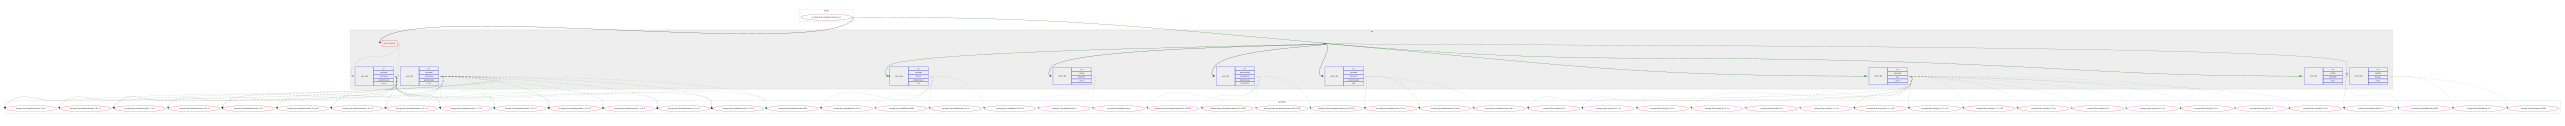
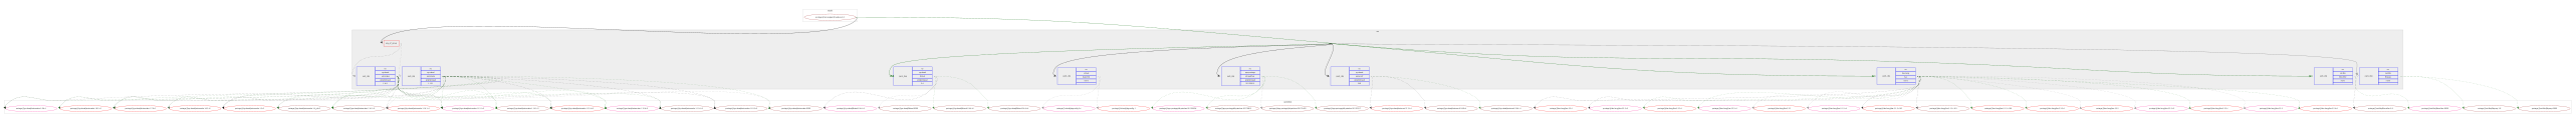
  digraph {
    compound=true
    concentrate=true
    fontname=Ubuntu
    fontsize=10
    newrank=true
    rankdir=TB
    ranksep=1.5
    node [color=brown fontname=Ubuntu fontsize=10]
    edge [arrowhead=vee color=darkgreen fontname=Ubuntu headport=w style=dotted tailport=e weight=100]
    n1 [label="portage://net-analyzer/tracebox-0.2" width=4]
    n2 [color=blue label=<<TABLE BORDER="0" CELLBORDER="1" CELLSPACING="0" CELLPADDING="4" WIDTH="220"><TR><TD ROWSPAN="6" CELLPADDING="30">pack_dep</TD></TR><TR><TD WIDTH="110">no</TD></TR><TR><TD>sys-devel</TD></TR><TR><TD>automake</TD></TR><TR><TD>greaterequal</TD></TR><TR><TD>1.16.1</TD></TR></TABLE>> shape=none]
    n3 [color=blue label=<<TABLE BORDER="0" CELLBORDER="1" CELLSPACING="0" CELLPADDING="4" WIDTH="220"><TR><TD ROWSPAN="6" CELLPADDING="30">pack_dep</TD></TR><TR><TD WIDTH="110">no</TD></TR><TR><TD>sys-devel</TD></TR><TR><TD>automake</TD></TR><TR><TD>greaterequal</TD></TR><TR><TD>1.15.1</TD></TR></TABLE>> shape=none]
    n4 [color=red label=<<TABLE BORDER="0" CELLBORDER="1" CELLSPACING="0" CELLPADDING="4"><TR><TD CELLPADDING="10">any_of_group</TD></TR></TABLE>> shape=none]
    n5 [color=blue label=<<TABLE BORDER="0" CELLBORDER="1" CELLSPACING="0" CELLPADDING="4" WIDTH="220"><TR><TD ROWSPAN="6" CELLPADDING="30">pack_dep</TD></TR><TR><TD WIDTH="110">no</TD></TR><TR><TD>app-portage</TD></TR><TR><TD>elt-patches</TD></TR><TR><TD>greaterequal</TD></TR><TR><TD>20170815</TD></TR></TABLE>> shape=none]
    n6 [color=blue label=<<TABLE BORDER="0" CELLBORDER="1" CELLSPACING="0" CELLPADDING="4" WIDTH="220"><TR><TD ROWSPAN="6" CELLPADDING="30">pack_dep</TD></TR><TR><TD WIDTH="110">no</TD></TR><TR><TD>sys-devel</TD></TR><TR><TD>autoconf</TD></TR><TR><TD>greaterequal</TD></TR><TR><TD>2.69</TD></TR></TABLE>> shape=none]
    n7 [color=blue label=<<TABLE BORDER="0" CELLBORDER="1" CELLSPACING="0" CELLPADDING="4" WIDTH="220"><TR><TD ROWSPAN="6" CELLPADDING="30">pack_dep</TD></TR><TR><TD WIDTH="110">no</TD></TR><TR><TD>sys-devel</TD></TR><TR><TD>libtool</TD></TR><TR><TD>greaterequal</TD></TR><TR><TD>2.4</TD></TR></TABLE>> shape=none]
    n8 [color=blue label=<<TABLE BORDER="0" CELLBORDER="1" CELLSPACING="0" CELLPADDING="4" WIDTH="220"><TR><TD ROWSPAN="6" CELLPADDING="30">pack_dep</TD></TR><TR><TD WIDTH="110">no</TD></TR><TR><TD>virtual</TD></TR><TR><TD>pkgconfig</TD></TR><TR><TD>none</TD></TR><TR><TD></TD></TR></TABLE>> shape=none]
    n9 [color=blue label=<<TABLE BORDER="0" CELLBORDER="1" CELLSPACING="0" CELLPADDING="4" WIDTH="220"><TR><TD ROWSPAN="6" CELLPADDING="30">pack_dep</TD></TR><TR><TD WIDTH="110">no</TD></TR><TR><TD>dev-lang</TD></TR><TR><TD>lua</TD></TR><TR><TD>none</TD></TR><TR><TD></TD></TR></TABLE>> shape=none]
    n10 [color=blue label=<<TABLE BORDER="0" CELLBORDER="1" CELLSPACING="0" CELLPADDING="4" WIDTH="220"><TR><TD ROWSPAN="6" CELLPADDING="30">pack_dep</TD></TR><TR><TD WIDTH="110">no</TD></TR><TR><TD>net-libs</TD></TR><TR><TD>libcrafter</TD></TR><TR><TD>none</TD></TR><TR><TD></TD></TR></TABLE>> shape=none]
    n11 [color=blue label=<<TABLE BORDER="0" CELLBORDER="1" CELLSPACING="0" CELLPADDING="4" WIDTH="220"><TR><TD ROWSPAN="6" CELLPADDING="30">pack_dep</TD></TR><TR><TD WIDTH="110">no</TD></TR><TR><TD>net-libs</TD></TR><TR><TD>libpcap</TD></TR><TR><TD>none</TD></TR><TR><TD></TD></TR></TABLE>> shape=none]
    n12 [label="portage://sys-devel/automake-1.10.3-r3" width=4]
    n13 [label="portage://sys-devel/automake-1.11.6-r3" width=4]
    n14 [color=deeppink label="portage://sys-devel/automake-1.12.6-r2" width=4]
    n15 [color=red label="portage://sys-devel/automake-1.13.4-r2" width=4]
    n16 [label="portage://sys-devel/automake-1.14.1-r2" width=4]
    n17 [color=deeppink label="portage://sys-devel/automake-1.15.1-r2" width=4]
    n18 [color=red label="portage://sys-devel/automake-1.16.1-r1" width=4]
    n19 [label="portage://sys-devel/automake-1.16.1-r2" width=4]
    n20 [label="portage://sys-devel/automake-1.4_p6-r2" width=4]
    n21 [color=red label="portage://sys-devel/automake-1.5-r2" width=4]
    n22 [color=red label="portage://sys-devel/automake-1.6.3-r2" width=4]
    n23 [color=red label="portage://sys-devel/automake-1.7.9-r3" width=4]
    n24 [color=red label="portage://sys-devel/automake-1.8.5-r5" width=4]
    n25 [color=deeppink label="portage://sys-devel/automake-1.9.6-r5" width=4]
    n26 [label="portage://sys-devel/automake-9999" width=4]
    n27 [label="portage://app-portage/elt-patches-20170317" width=4]
    n28 [label="portage://app-portage/elt-patches-20170422" width=4]
    n29 [label="portage://app-portage/elt-patches-20170815" width=4]
    n30 [color=deeppink label="portage://app-portage/elt-patches-20170826.1" width=4]
    n31 [color=red label="portage://sys-devel/autoconf-2.13-r1" width=4]
    n32 [label="portage://sys-devel/autoconf-2.64-r1" width=4]
    n33 [label="portage://sys-devel/autoconf-2.69-r4" width=4]
    n34 [color=deeppink label="portage://sys-devel/libtool-2.4.6-r3" width=4]
    n35 [label="portage://sys-devel/libtool-2.4.6-r4" width=4]
    n36 [label="portage://sys-devel/libtool-2.4.6-r5" width=4]
    n37 [label="portage://sys-devel/libtool-9999" width=4]
    n38 [color=deeppink label="portage://virtual/pkgconfig-0-r1" width=4]
    n39 [color=red label="portage://virtual/pkgconfig-1" width=4]
    n40 [color=red label="portage://dev-lang/lua-5.1.5-r100" width=4]
    n41 [label="portage://dev-lang/lua-5.1.5-r101" width=4]
-   n42 [color=red label="portage://dev-lang/lang-5.1.5-r102" width=4]
+   n42 [color=red label="portage://dev-lang/lua-5.1.5-r102" width=4]
    n43 [color=deeppink label="portage://dev-lang/lua-5.1.5-r4" width=4]
    n44 [color=red label="portage://dev-lang/lua-5.2.3" width=4]
    n45 [color=deeppink label="portage://dev-lang/lua-5.2.3-r1" width=4]
    n46 [color=red label="portage://dev-lang/lua-5.2.3-r2" width=4]
    n47 [color=deeppink label="portage://dev-lang/lua-5.2.3-r3" width=4]
    n48 [color=red label="portage://dev-lang/lua-5.2.4" width=4]
    n49 [color=red label="portage://dev-lang/lua-5.2.4-r1" width=4]
    n50 [color=deeppink label="portage://dev-lang/lua-5.3.3" width=4]
    n51 [color=red label="portage://dev-lang/lua-5.3.3-r1" width=4]
    n52 [color=deeppink label="portage://dev-lang/lua-5.3.3-r2" width=4]
    n53 [color=red label="portage://dev-lang/lua-5.3.5" width=4]
    n54 [color=red label="portage://dev-lang/lua-5.3.5-r1" width=4]
    n55 [label="portage://net-libs/libcrafter-0.3" width=4]
    n56 [color=deeppink label="portage://net-libs/libcrafter-9999" width=4]
    n57 [label="portage://net-libs/libpcap-1.9.1" width=4]
    n58 [label="portage://net-libs/libpcap-9999" width=4]
    subgraph cluster_1 {
      color=gray
      label=<<i>ebuild</i>>
      rank=same
      n1
    }
    subgraph cluster_2 {
      color=gray
      label=<<i>dependencies</i>>
      subgraph cluster_3 {
        color=gray
        fillcolor="#eeeeee"
        label=<<i>compile</i>>
        style=filled
        subgraph sub_4 {
          color=gray
          fillcolor="#eeeeee"
          label=<<i>compile</i>>
          style=filled
          n4
          subgraph sub_5 {
            color=gray
            fillcolor="#eeeeee"
            label=<<i>compile</i>>
            style=filled
            n2
          }
          subgraph sub_6 {
            color=gray
            fillcolor="#eeeeee"
            label=<<i>compile</i>>
            style=filled
            n3
          }
        }
        subgraph sub_7 {
          color=gray
          fillcolor="#eeeeee"
          label=<<i>compile</i>>
          style=filled
          n5
        }
        subgraph sub_8 {
          color=gray
          fillcolor="#eeeeee"
          label=<<i>compile</i>>
          style=filled
          n6
        }
        subgraph sub_9 {
          color=gray
          fillcolor="#eeeeee"
          label=<<i>compile</i>>
          style=filled
          n7
        }
        subgraph sub_10 {
          color=gray
          fillcolor="#eeeeee"
          label=<<i>compile</i>>
          style=filled
          n8
        }
      }
      subgraph cluster_11 {
        color=gray
        fillcolor="#eeeeee"
        label=<<i>compile and run</i>>
        style=filled
        subgraph sub_12 {
          color=gray
          fillcolor="#eeeeee"
          label=<<i>compile and run</i>>
          style=filled
          n9
        }
        subgraph sub_13 {
          color=gray
          fillcolor="#eeeeee"
          label=<<i>compile and run</i>>
          style=filled
          n10
        }
        subgraph sub_14 {
          color=gray
          fillcolor="#eeeeee"
          label=<<i>compile and run</i>>
          style=filled
          n11
        }
      }
      subgraph cluster_15 {
        color=gray
        fillcolor="#eeeeee"
        label=<<i>run</i>>
        style=filled
      }
    }
    subgraph cluster_16 {
      color=gray
      label=<<i>candidates</i>>
      rank=same
      subgraph sub_17 {
        color=black
        label=<<i>candidates</i>>
        nodesep=1
        rank=same
        n12
        n13
        n14
        n15
        n16
        n17
        n18
        n19
        n20
        n21
        n22
        n23
        n24
        n25
        n26
      }
      subgraph sub_18 {
        color=black
        label=<<i>candidates</i>>
        nodesep=1
        rank=same
        n12
        n13
        n14
        n15
        n16
        n17
        n18
        n19
        n20
        n21
        n22
        n23
        n24
        n25
        n26
      }
      subgraph sub_19 {
        color=black
        label=<<i>candidates</i>>
        nodesep=1
        rank=same
        n27
        n28
        n29
        n30
      }
      subgraph sub_20 {
        color=black
        label=<<i>candidates</i>>
        nodesep=1
        rank=same
        n31
        n32
        n33
      }
      subgraph sub_21 {
        color=black
        label=<<i>candidates</i>>
        nodesep=1
        rank=same
        n34
        n35
        n36
        n37
      }
      subgraph sub_22 {
        color=black
        label=<<i>candidates</i>>
        nodesep=1
        rank=same
        n38
        n39
      }
      subgraph sub_23 {
        color=black
        label=<<i>candidates</i>>
        nodesep=1
        rank=same
        n40
        n41
        n42
        n43
        n44
        n45
        n46
        n47
        n48
        n49
        n50
        n51
        n52
        n53
        n54
      }
      subgraph sub_24 {
        color=black
        label=<<i>candidates</i>>
        nodesep=1
        rank=same
        n55
        n56
      }
      subgraph sub_25 {
        color=black
        label=<<i>candidates</i>>
        nodesep=1
        rank=same
        n57
        n58
      }
    }
    n1 -> n4 [color=black style=solid weight=20]
    n1 -> n5 [color=black style=solid weight=20]
    n1 -> n6 [color=black style=solid weight=20]
    n1 -> n7 [style=solid weight=20]
    n1 -> n8 [color=black style=solid weight=20]
    n1 -> n9 [arrowhead=odotvee style=solid weight=20]
    n1 -> n10 [arrowhead=odotvee style=solid weight=20]
    n1 -> n11 [arrowhead=odotvee color=gray40 style=solid weight=20]
    n2 -> n12 [color=black]
    n2 -> n13
    n2 -> n14
    n2 -> n15
    n2 -> n16
    n2 -> n17 [color=black]
    n2 -> n18 [color=black]
    n2 -> n19
    n2 -> n20 [color=gray40]
    n2 -> n21 [color=black]
    n2 -> n22
    n2 -> n23 [color=black]
    n2 -> n24 [color=gray40]
    n2 -> n25
    n2 -> n26 [color=gray40]
    n3 -> n12 [color=black]
    n3 -> n13 [color=black]
    n3 -> n14
    n3 -> n15 [color=black]
    n3 -> n16
    n3 -> n17
    n3 -> n18 [color=gray40]
    n3 -> n19
    n3 -> n20
    n3 -> n21 [color=black]
    n3 -> n22 [color=gray40]
    n3 -> n23
    n3 -> n24
    n3 -> n25 [color=black]
    n3 -> n26
    n4 -> n2 [arrowhead=oinv color=black weight=20]
    n4 -> n3 [arrowhead=oinv color=gray40 weight=20]
    n5 -> n27
    n5 -> n28 [color=gray40]
    n5 -> n29
    n5 -> n30
    n6 -> n31 [color=black]
    n6 -> n32
    n6 -> n33 [color=black]
    n7 -> n34 [color=black]
    n7 -> n35
    n7 -> n36
    n7 -> n37 [color=gray40]
    n8 -> n38 [color=gray40]
    n8 -> n39 [color=gray40]
    n9 -> n40
    n9 -> n41 [color=black]
    n9 -> n42 [color=black]
    n9 -> n43 [color=gray40]
    n9 -> n44 [color=gray40]
    n9 -> n45
    n9 -> n46
    n9 -> n47 [color=black]
    n9 -> n48 [color=black]
    n9 -> n49
    n9 -> n50 [color=gray40]
    n9 -> n51
    n9 -> n52 [color=gray40]
    n9 -> n53 [color=gray40]
    n9 -> n54
    n10 -> n55 [color=black]
    n10 -> n56
    n11 -> n57
    n11 -> n58
  }
